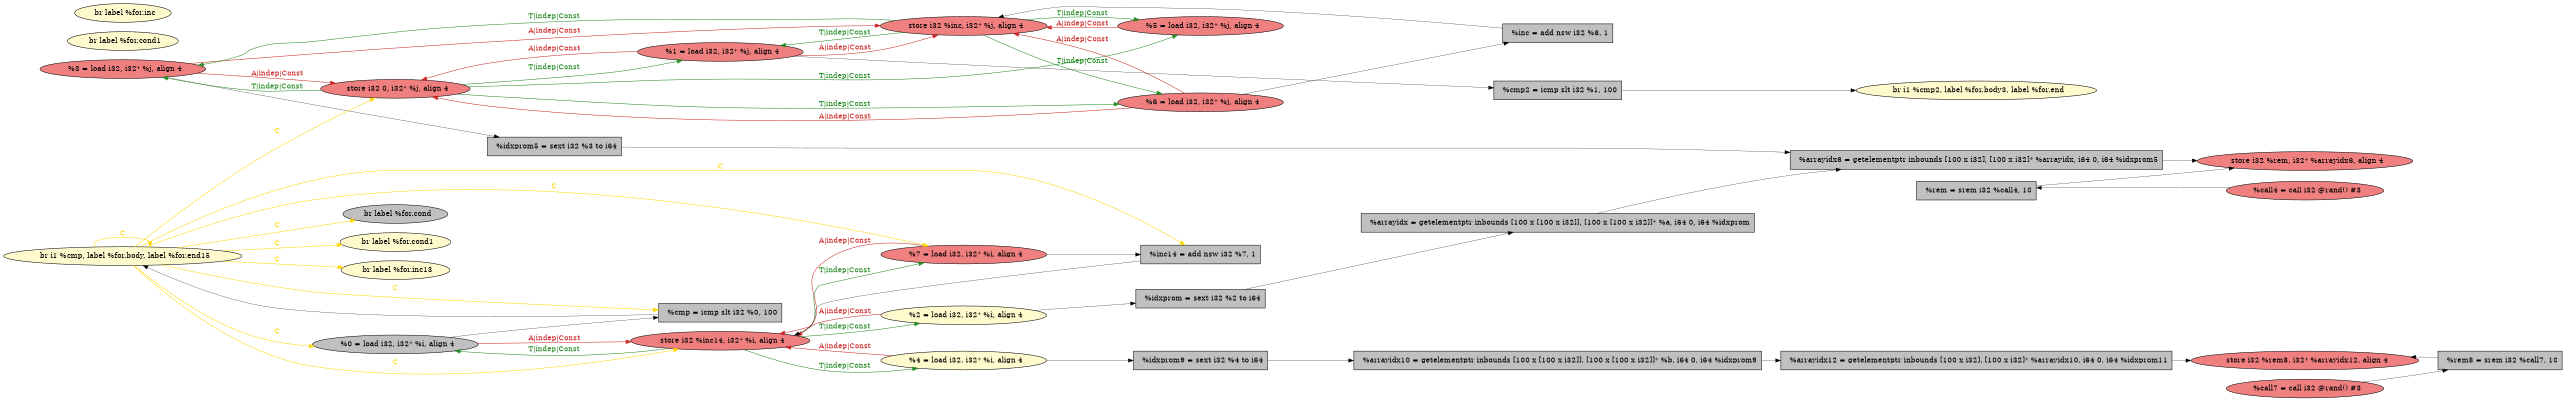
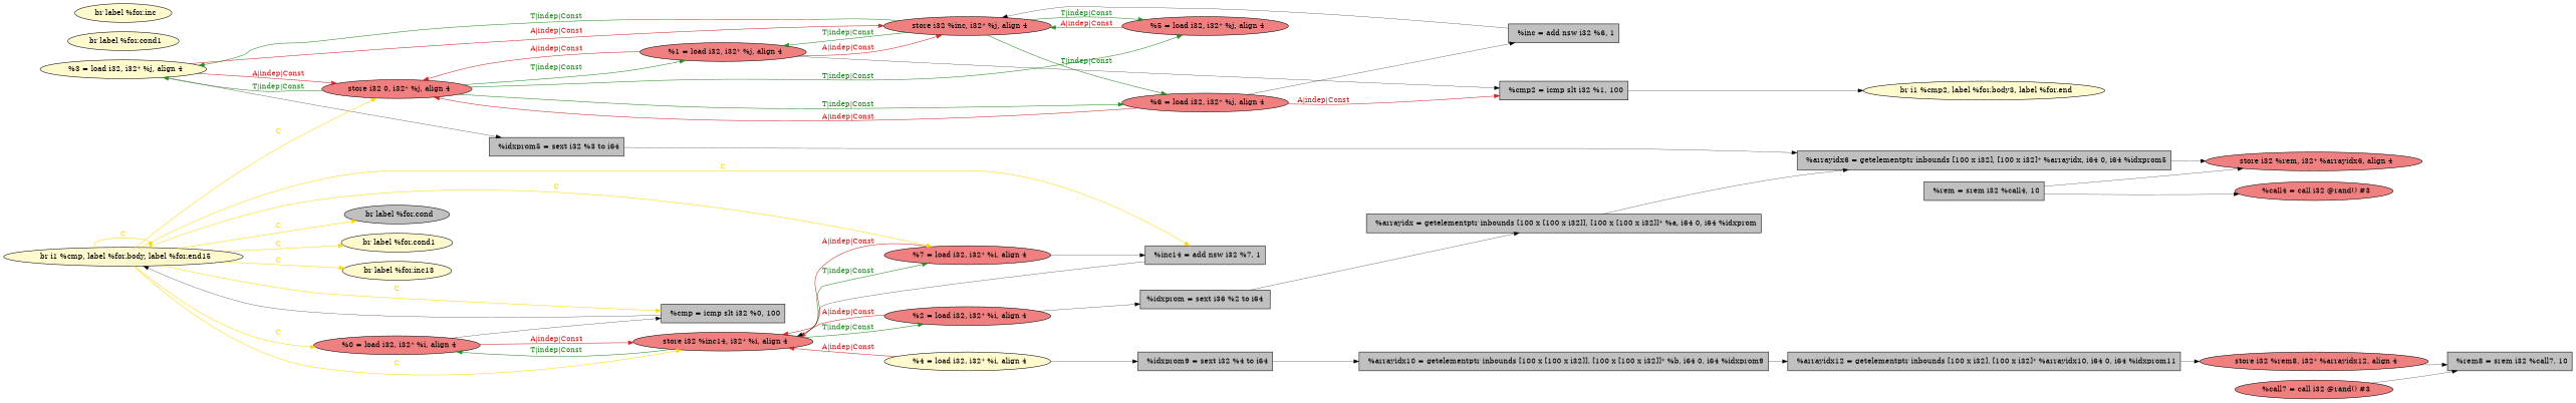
  digraph {
    rankdir=LR
    node [fillcolor=lightcoral shape=ellipse style=filled]
    edge [color=black fontcolor=black penwidth=1.0 style=solid]
-   n1 [label="  %3 = load i32, i32* %j, align 4"]
+   n1 [fillcolor=lemonchiffon label="  %3 = load i32, i32* %j, align 4"]
    n2 [label="  store i32 0, i32* %j, align 4"]
    n3 [fillcolor=grey label="  %idxprom5 = sext i32 %3 to i64" shape=rectangle]
    n4 [label="  store i32 %inc, i32* %j, align 4"]
    n5 [label="  %6 = load i32, i32* %j, align 4"]
    n6 [label="  %5 = load i32, i32* %j, align 4"]
    n7 [label="  %1 = load i32, i32* %j, align 4"]
    n8 [fillcolor=grey label="  %arrayidx6 = getelementptr inbounds [100 x i32], [100 x i32]* %arrayidx, i64 0, i64 %idxprom5" shape=rectangle]
    n9 [label="  store i32 %rem8, i32* %arrayidx12, align 4"]
    n10 [fillcolor=grey label="  %arrayidx10 = getelementptr inbounds [100 x [100 x i32]], [100 x [100 x i32]]* %b, i64 0, i64 %idxprom9" shape=rectangle]
    n11 [fillcolor=grey label="  %arrayidx12 = getelementptr inbounds [100 x i32], [100 x i32]* %arrayidx10, i64 0, i64 %idxprom11" shape=rectangle]
-   n12 [fillcolor=grey label="  %0 = load i32, i32* %i, align 4"]
+   n12 [label="  %0 = load i32, i32* %i, align 4"]
    n13 [label="  store i32 %inc14, i32* %i, align 4"]
    n14 [fillcolor=grey label="  %cmp = icmp slt i32 %0, 100" shape=rectangle]
    n15 [label="  %7 = load i32, i32* %i, align 4"]
-   n16 [fillcolor=lemonchiffon label="  %2 = load i32, i32* %i, align 4"]
+   n16 [label="  %2 = load i32, i32* %i, align 4"]
    n17 [fillcolor=lemonchiffon label="  %4 = load i32, i32* %i, align 4"]
    n18 [fillcolor=lemonchiffon label="  br i1 %cmp, label %for.body, label %for.end15"]
    n19 [fillcolor=grey label="  %inc = add nsw i32 %6, 1" shape=rectangle]
    n20 [fillcolor=grey label="  %cmp2 = icmp slt i32 %1, 100" shape=rectangle]
    n21 [fillcolor=lemonchiffon label="  br label %for.cond1"]
    n22 [fillcolor=grey label="  %arrayidx = getelementptr inbounds [100 x [100 x i32]], [100 x [100 x i32]]* %a, i64 0, i64 %idxprom" shape=rectangle]
    n23 [label="  store i32 %rem, i32* %arrayidx6, align 4"]
    n24 [fillcolor=lemonchiffon label="  br i1 %cmp2, label %for.body3, label %for.end"]
    n25 [fillcolor=lemonchiffon label="  br label %for.inc13"]
    n26 [fillcolor=grey label="  br label %for.cond"]
    n27 [fillcolor=grey label="  %inc14 = add nsw i32 %7, 1" shape=rectangle]
    n28 [fillcolor=grey label="  %rem8 = srem i32 %call7, 10" shape=rectangle]
    n29 [fillcolor=grey label="  %idxprom9 = sext i32 %4 to i64" shape=rectangle]
-   n30 [fillcolor=grey label="  %idxprom = sext i32 %2 to i64" shape=rectangle]
+   n30 [fillcolor=grey label="%idxprom = sext i36 %2 to i64" shape=rectangle]
    n31 [label="  %call7 = call i32 @rand() #3"]
    n32 [fillcolor=lemonchiffon label="  br label %for.cond1"]
    n33 [label="  %call4 = call i32 @rand() #3"]
    n34 [fillcolor=grey label="  %rem = srem i32 %call4, 10" shape=rectangle]
    n35 [fillcolor=lemonchiffon label="  br label %for.inc"]
    n1 -> n2 [color=firebrick3 fontcolor=firebrick3 label="A|indep|Const"]
    n1 -> n3 [penwidth=0.5]
    n1 -> n4 [color=firebrick3 fontcolor=firebrick3 label="A|indep|Const"]
    n2 -> n1 [color=forestgreen fontcolor=forestgreen label="T|indep|Const"]
    n2 -> n5 [color=forestgreen fontcolor=forestgreen label="T|indep|Const"]
    n2 -> n6 [color=forestgreen fontcolor=forestgreen label="T|indep|Const"]
    n2 -> n7 [color=forestgreen fontcolor=forestgreen label="T|indep|Const"]
    n3 -> n8 [penwidth=0.5]
    n4 -> n1 [color=forestgreen fontcolor=forestgreen label="T|indep|Const"]
    n4 -> n5 [color=forestgreen fontcolor=forestgreen label="T|indep|Const"]
    n4 -> n6 [color=forestgreen fontcolor=forestgreen label="T|indep|Const"]
    n4 -> n7 [color=forestgreen fontcolor=forestgreen label="T|indep|Const"]
    n5 -> n2 [color=firebrick3 fontcolor=firebrick3 label="A|indep|Const"]
-   n5 -> n4 [color=firebrick3 fontcolor=firebrick3 label="A|indep|Const"]
+   n5 -> n20 [color=firebrick3 fontcolor=firebrick3 label="A|indep|Const"]
    n5 -> n19 [penwidth=0.5]
-   n6 -> n4 [color=firebrick3 fontcolor=firebrick3 label="A|indep|Const"]
+   n6 -> n4 [color=forestgreen fontcolor=firebrick3 label="A|indep|Const"]
    n7 -> n2 [color=firebrick3 fontcolor=firebrick3 label="A|indep|Const"]
    n7 -> n4 [color=firebrick3 fontcolor=firebrick3 label="A|indep|Const"]
    n7 -> n20 [penwidth=0.5]
    n8 -> n23 [penwidth=0.5]
    n10 -> n11 [penwidth=0.5]
    n11 -> n9 [penwidth=0.5]
    n12 -> n13 [color=firebrick3 fontcolor=firebrick3 label="A|indep|Const"]
    n12 -> n14 [penwidth=0.5]
    n13 -> n12 [color=forestgreen fontcolor=forestgreen label="T|indep|Const"]
    n13 -> n15 [color=forestgreen fontcolor=forestgreen label="T|indep|Const"]
    n13 -> n16 [color=forestgreen fontcolor=forestgreen label="T|indep|Const"]
-   n13 -> n17 [color=forestgreen fontcolor=forestgreen label="T|indep|Const"]
    n14 -> n18 [penwidth=0.5]
    n15 -> n13 [color=firebrick3 fontcolor=firebrick3 label="A|indep|Const"]
    n15 -> n27 [penwidth=0.5]
    n16 -> n13 [color=firebrick3 fontcolor=firebrick3 label="A|indep|Const"]
    n16 -> n30 [penwidth=0.5]
    n17 -> n13 [color=firebrick3 fontcolor=firebrick3 label="A|indep|Const"]
    n17 -> n29 [penwidth=0.5]
    n18 -> n2 [color=gold fontcolor=gold label=C]
    n18 -> n12 [color=gold fontcolor=gold label=C]
    n18 -> n13 [color=gold fontcolor=gold label=C]
    n18 -> n14 [color=gold fontcolor=gold label=C]
    n18 -> n15 [color=gold fontcolor=gold label=C]
    n18 -> n18 [color=gold fontcolor=gold label=C]
    n18 -> n21 [color=gold fontcolor=gold label=C]
    n18 -> n25 [color=gold fontcolor=gold label=C]
    n18 -> n26 [color=gold fontcolor=gold label=C]
    n18 -> n27 [color=gold fontcolor=gold label=C]
    n19 -> n4 [penwidth=0.5]
    n20 -> n24 [penwidth=0.5]
    n22 -> n8 [penwidth=0.5]
    n27 -> n13 [penwidth=0.5]
-   n28 -> n9 [penwidth=0.5]
+   n9 -> n28 [penwidth=0.5]
    n29 -> n10 [penwidth=0.5]
    n30 -> n22 [penwidth=0.5]
    n31 -> n28 [penwidth=0.5]
-   n33 -> n34 [penwidth=0.5]
+   n34 -> n33 [penwidth=0.5]
    n34 -> n23 [penwidth=0.5]
  }
